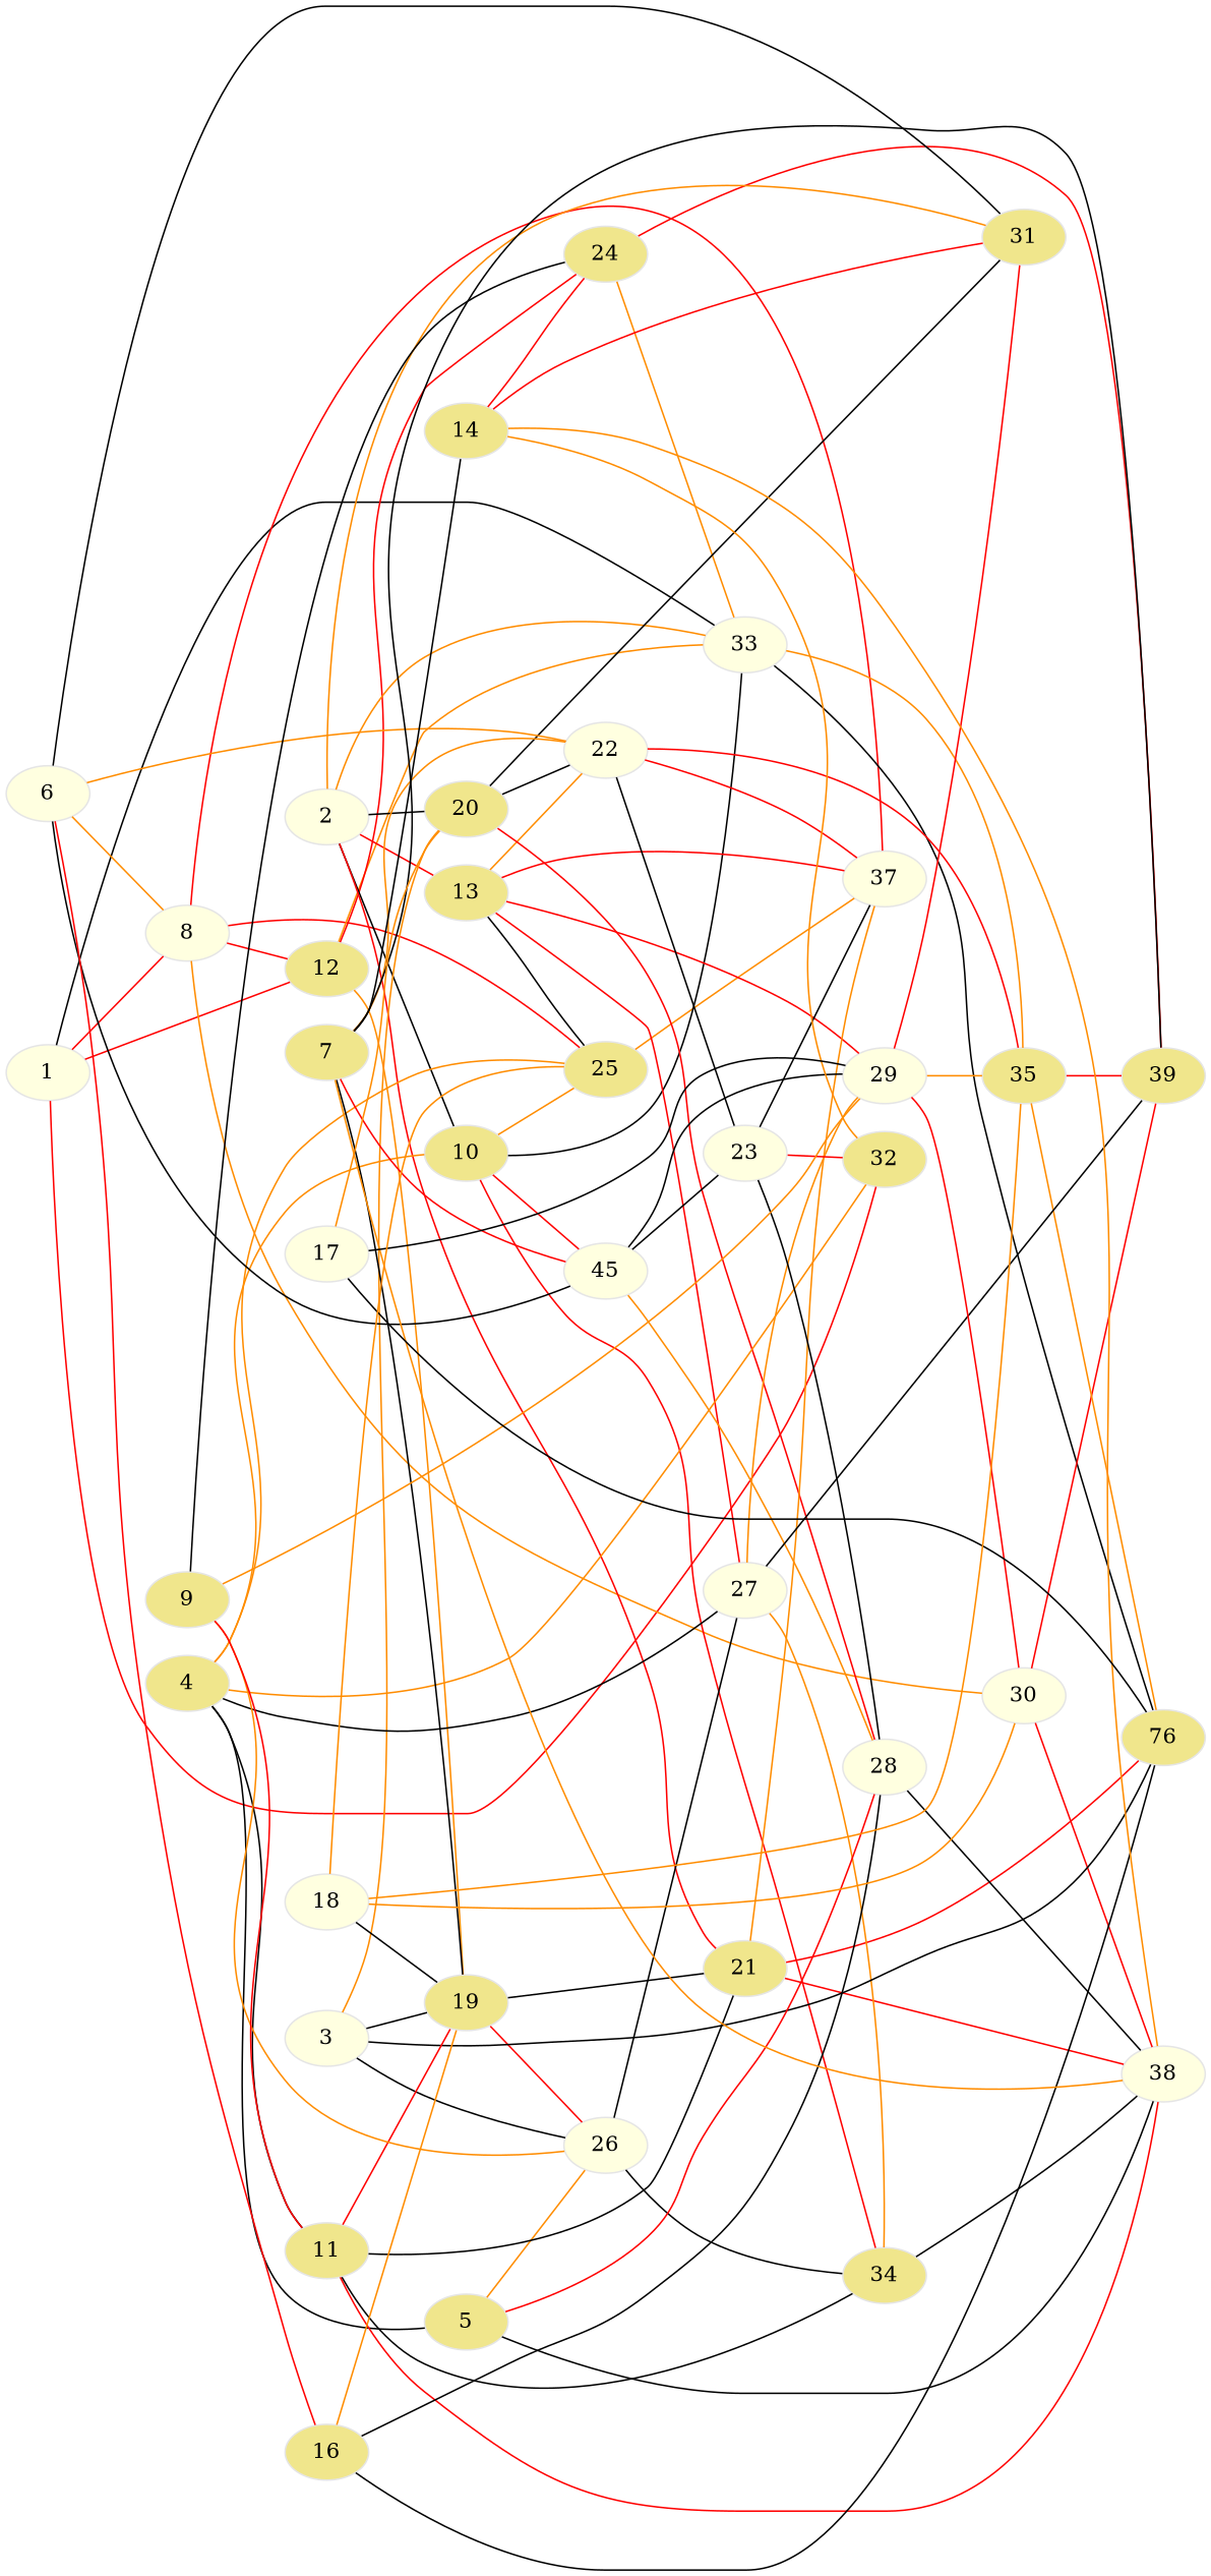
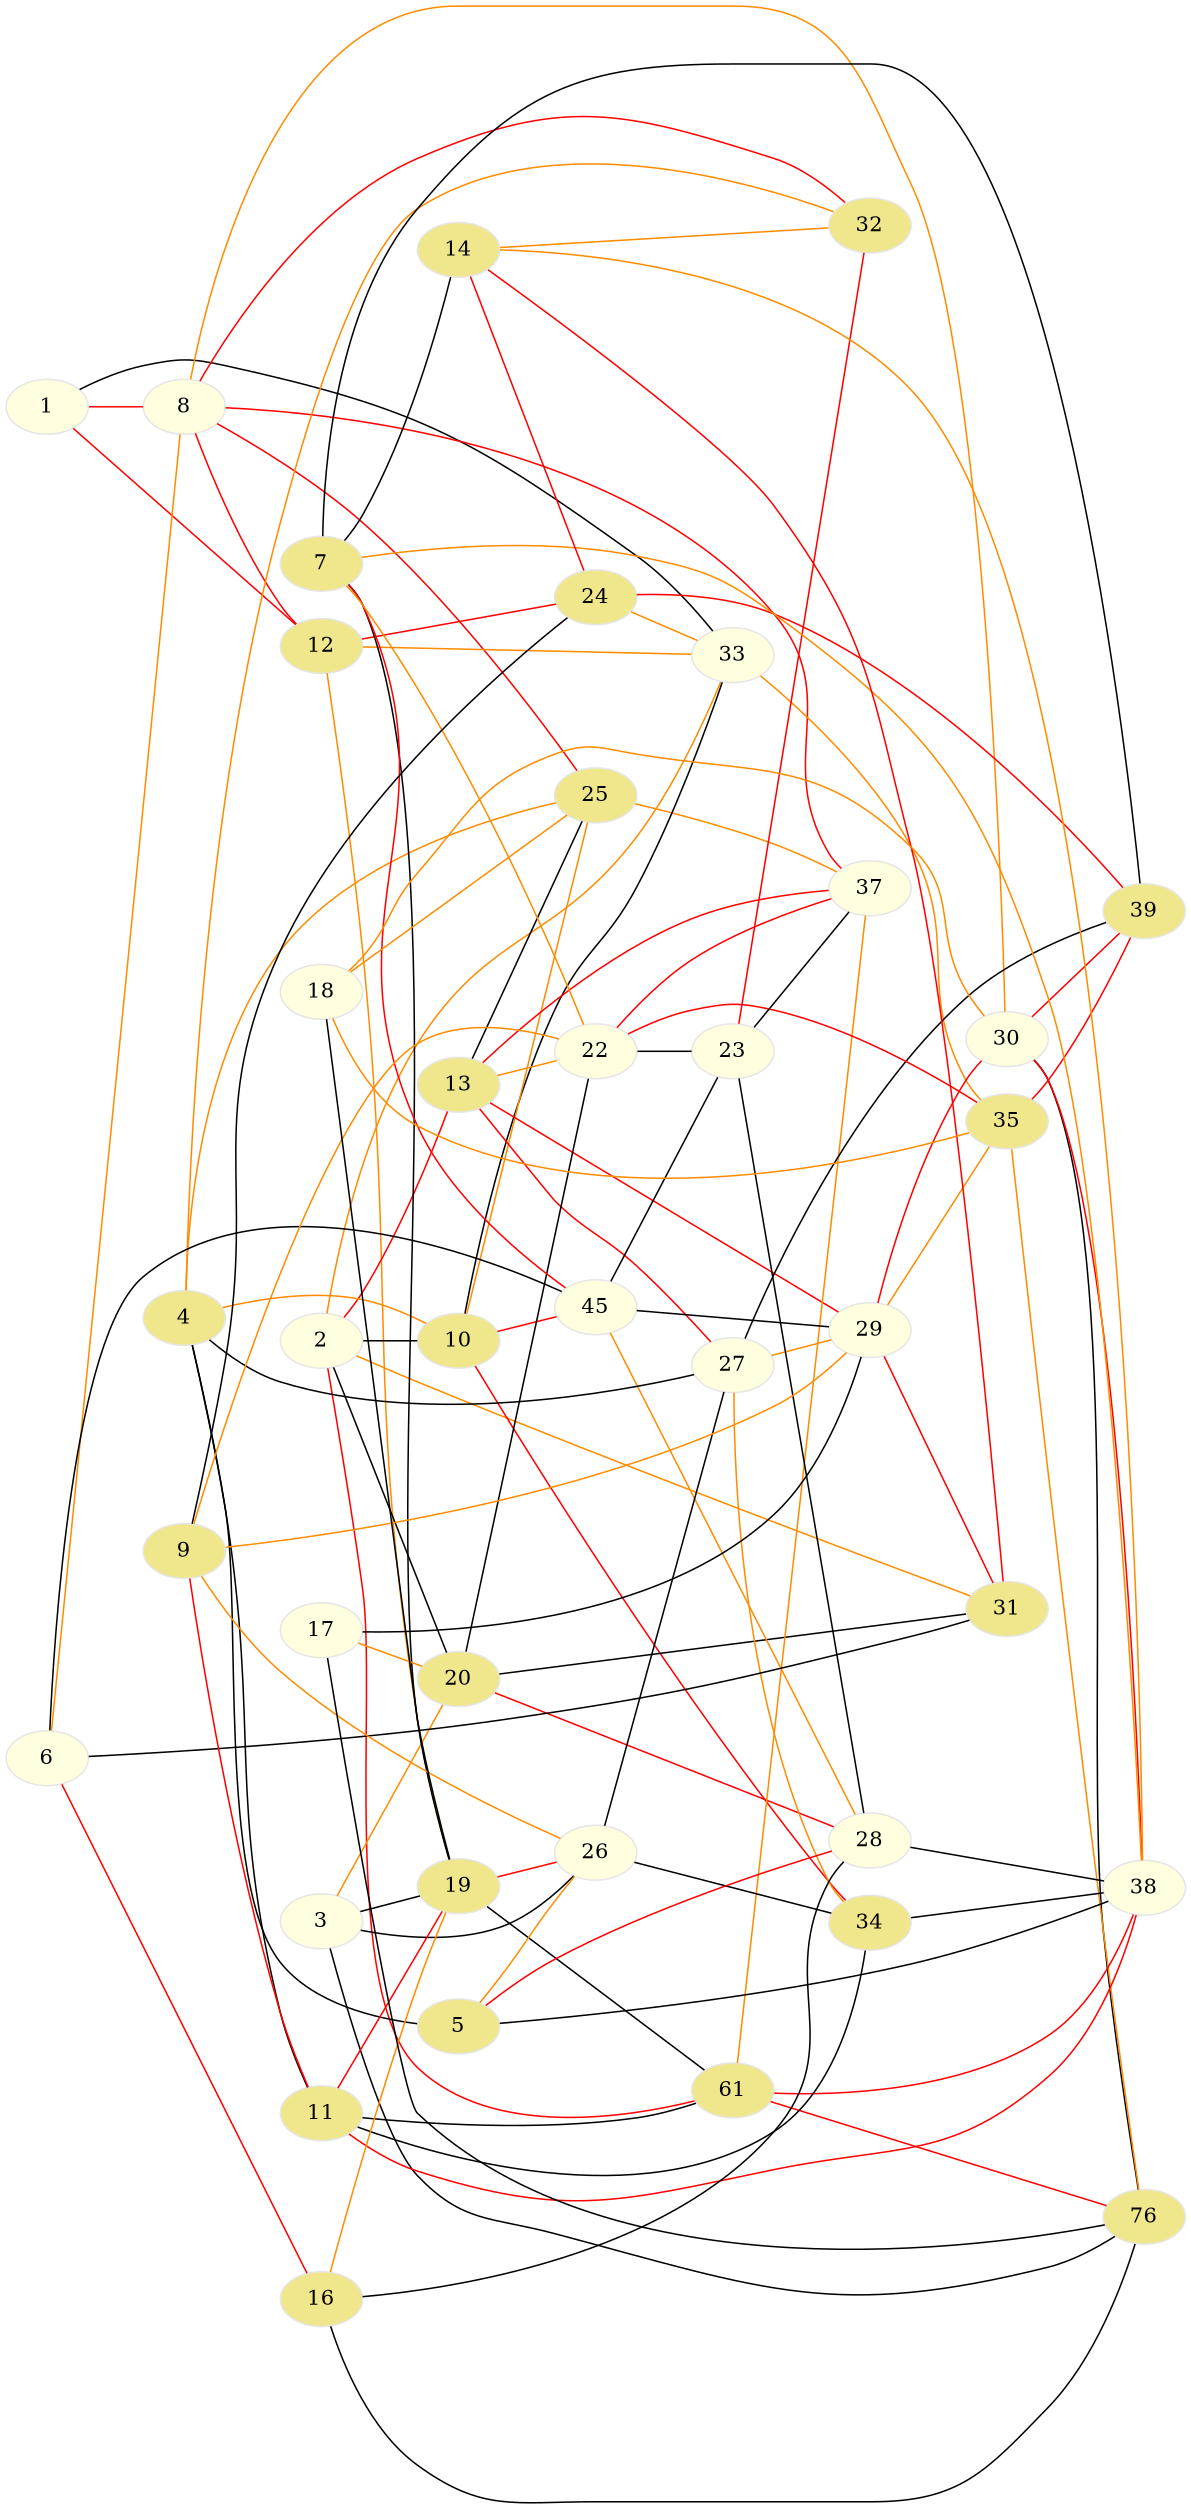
  graph {
    rankdir=LR
    node [color=gray90 fillcolor=khaki style=filled]
    edge [color=black weight=1.0]
    1 [fillcolor=lightyellow]
    8 [fillcolor=lightyellow]
    12
    32
    33 [fillcolor=lightyellow]
    25
    30 [fillcolor=lightyellow]
    37 [fillcolor=lightyellow]
    19
    24
    35
    2 [fillcolor=lightyellow]
    10
    13
    20
-   21
+   21 [label=61]
    31
    n18 [fillcolor=lightyellow label=45]
    34
    27 [fillcolor=lightyellow]
    22 [fillcolor=lightyellow]
    29 [fillcolor=lightyellow]
    28 [fillcolor=lightyellow]
    n24 [label=76]
    38 [fillcolor=lightyellow]
    3 [fillcolor=lightyellow]
    26 [fillcolor=lightyellow]
    4
    5
    11
    39
    6 [fillcolor=lightyellow]
    16
    23 [fillcolor=lightyellow]
    7
    14
    9
    17 [fillcolor=lightyellow]
    18 [fillcolor=lightyellow]
    1 -- 8 [color=red]
    1 -- 12 [color=red]
-   1 -- 32 [color=red]
+   8 -- 32 [color=red]
    1 -- 33
    8 -- 12 [color=red]
    8 -- 25 [color=red]
    8 -- 30 [color=darkorange]
    8 -- 37 [color=red]
    12 -- 33 [color=darkorange]
    12 -- 19 [color=darkorange]
    12 -- 24 [color=red]
    33 -- 35 [color=darkorange]
    25 -- 37 [color=darkorange]
-   33 -- n24
+   30 -- n24
    30 -- 38 [color=red]
    30 -- 39 [color=red]
    19 -- 21
    19 -- 26 [color=red]
    24 -- 33 [color=darkorange]
    24 -- 39 [color=red]
    35 -- n24 [color=darkorange]
    35 -- 39 [color=red]
    2 -- 33 [color=darkorange]
    2 -- 10
    2 -- 13 [color=red]
    2 -- 20
    2 -- 21 [color=red]
    2 -- 31 [color=darkorange]
    10 -- 33
    10 -- 25 [color=darkorange]
    10 -- n18 [color=red]
    10 -- 34 [color=red]
    13 -- 25
    13 -- 37 [color=red]
    13 -- 27 [color=red]
    13 -- 22 [color=darkorange]
    13 -- 29 [color=red]
    20 -- 31
    20 -- 22
    20 -- 28 [color=red]
    21 -- 37 [color=darkorange]
    21 -- n24 [color=red]
    21 -- 38 [color=red]
    n18 -- 29
    n18 -- 28 [color=darkorange]
    n18 -- 23
    34 -- 38
    27 -- 34 [color=darkorange]
    27 -- 29 [color=darkorange]
    27 -- 39
    22 -- 37 [color=red]
    22 -- 35 [color=red]
    22 -- 23
    29 -- 30 [color=red]
    29 -- 35 [color=darkorange]
    29 -- 31 [color=red]
    28 -- 38
    3 -- 19
    3 -- 20 [color=darkorange]
    3 -- n24
    3 -- 26
    26 -- 34
    26 -- 27
    4 -- 32 [color=darkorange]
    4 -- 25 [color=darkorange]
    4 -- 10 [color=darkorange]
    4 -- 27
    4 -- 5
    4 -- 11
    5 -- 28 [color=red]
    5 -- 38
    5 -- 26 [color=darkorange]
    11 -- 19 [color=red]
    11 -- 21
    11 -- 34
    11 -- 38 [color=red]
    6 -- 8 [color=darkorange]
    6 -- 31 [weight=2.0]
    6 -- n18
-   6 -- 22 [color=darkorange]
+   9 -- 22 [color=darkorange]
    6 -- 16 [color=red]
    16 -- 19 [color=darkorange]
    16 -- 28
    16 -- n24
    23 -- 32 [color=red weight=2.0]
    23 -- 37
    23 -- 28
    7 -- 19
    7 -- n18 [color=red]
    7 -- 22 [color=darkorange]
    7 -- 38 [color=darkorange]
    7 -- 39
    7 -- 14
    14 -- 32 [color=darkorange]
    14 -- 24 [color=red]
    14 -- 31 [color=red]
    14 -- 38 [color=darkorange]
    9 -- 24
    9 -- 29 [color=darkorange]
    9 -- 26 [color=darkorange]
    9 -- 11 [color=red]
    17 -- 20 [color=darkorange]
    17 -- 29
    17 -- n24
    18 -- 25 [color=darkorange]
    18 -- 30 [color=darkorange]
    18 -- 19
    18 -- 35 [color=darkorange]
  }
